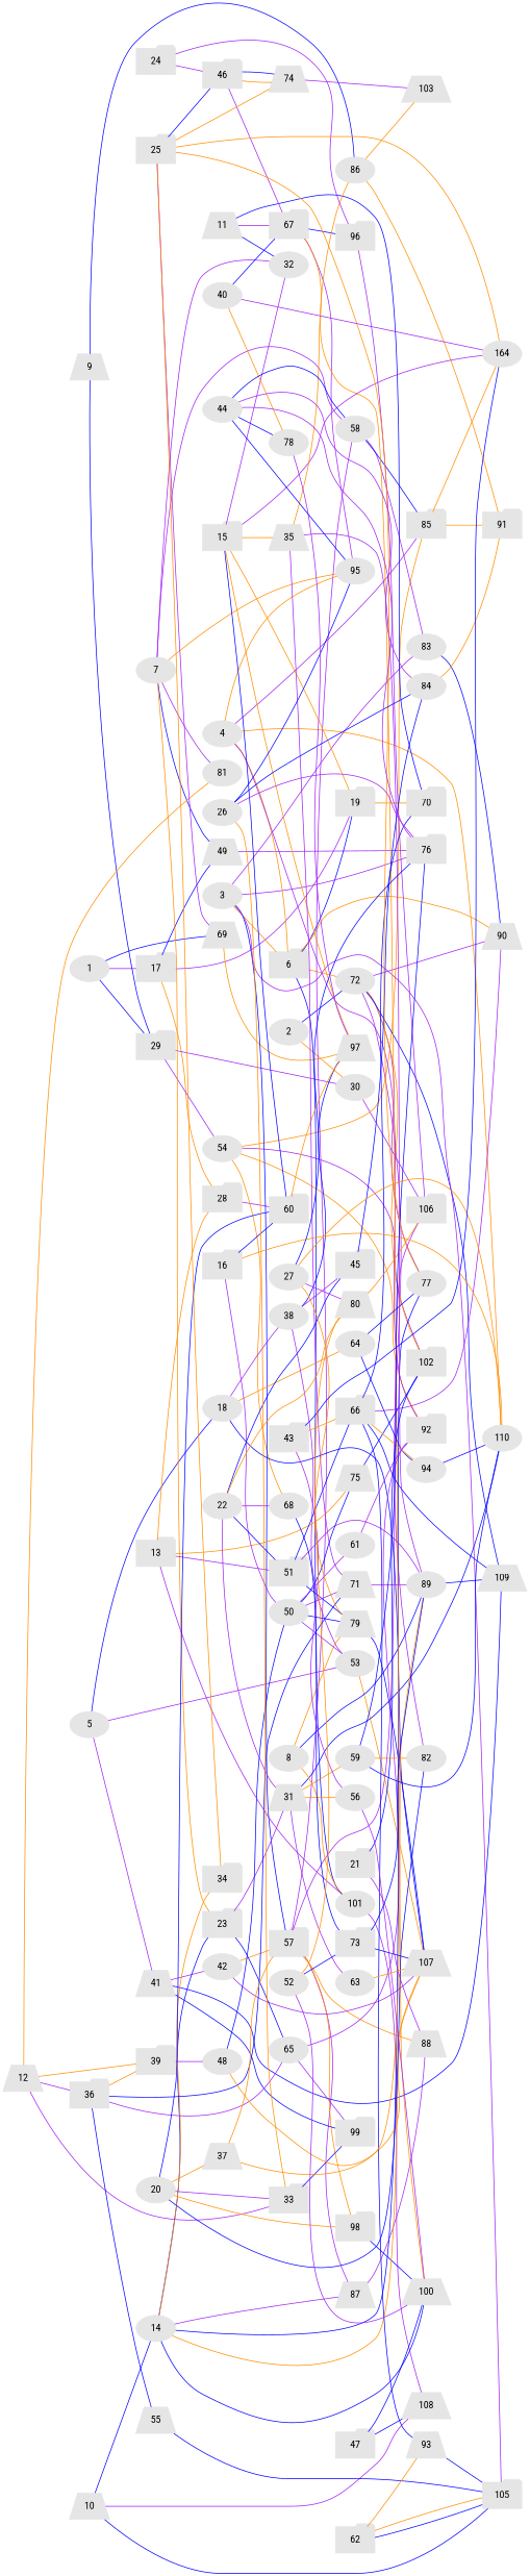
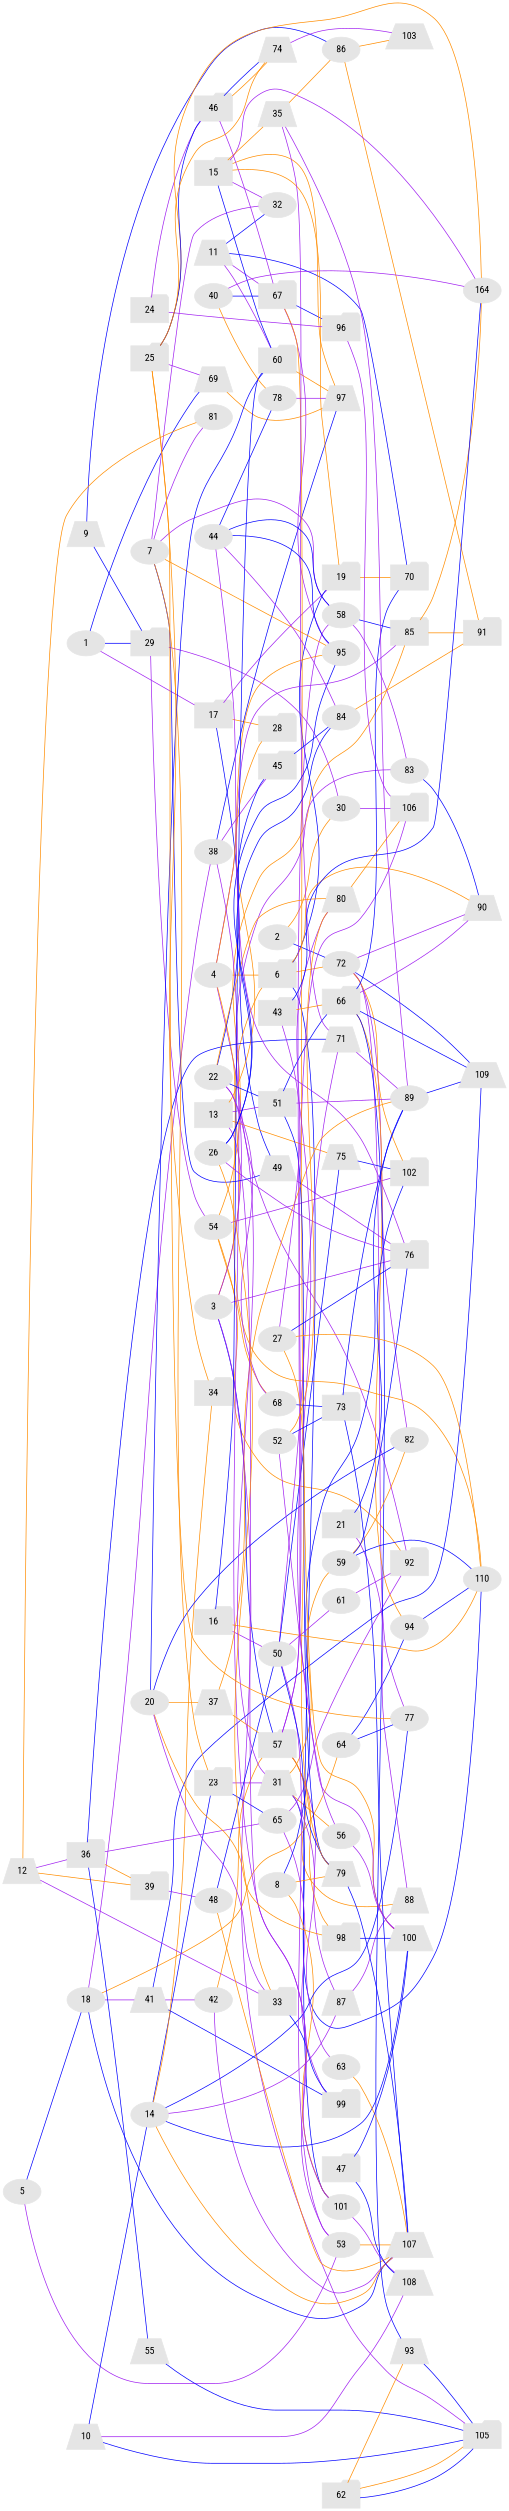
  graph {
    fontname="Roboto Condensed"
    rankdir=LR
    node [color=gray90 fontname="Roboto Condensed" shape=ellipse style=filled]
    edge [color=purple fontname="Roboto Condensed"]
    17 [shape=folder]
    1
    29 [shape=folder]
    69 [shape=trapezium]
    19 [shape=folder]
    49 [shape=trapezium]
    28 [shape=folder]
    30
    54
    97 [shape=trapezium]
    2
    72
    106 [shape=folder]
    90 [shape=trapezium]
    77
    82
    102 [shape=folder]
    109 [shape=trapezium]
    6 [shape=folder]
    3
    57 [shape=folder]
    76 [shape=folder]
    83
    105 [shape=folder]
    101
    58
    87 [shape=trapezium]
    98 [shape=folder]
    88 [shape=trapezium]
    4
    85 [shape=folder]
    92 [shape=folder]
    95
    110
    n35 [label=164]
    91 [shape=folder]
    5
    18
    41 [shape=trapezium]
    53
    107 [shape=trapezium]
    38
    64
    99 [shape=folder]
    42
    70 [shape=folder]
    108 [shape=trapezium]
    7
    23 [shape=folder]
    32
    81
    31 [shape=trapezium]
    65
    8
    79 [shape=trapezium]
    89
    9 [shape=trapezium]
    86
    103 [shape=trapezium]
    10 [shape=trapezium]
    14
    34 [shape=folder]
    100 [shape=trapezium]
    11 [shape=trapezium]
    60 [shape=folder]
    67 [shape=folder]
    96 [shape=folder]
    12 [shape=trapezium]
    33 [shape=folder]
    36 [shape=folder]
    39 [shape=folder]
    71 [shape=trapezium]
    55 [shape=trapezium]
    48
    13 [shape=folder]
    51 [shape=folder]
    75 [shape=trapezium]
    66 [shape=folder]
    15 [shape=folder]
    35 [shape=trapezium]
    16 [shape=folder]
    50
    61
    45 [shape=folder]
    94
    20
    37 [shape=trapezium]
    21 [shape=folder]
    22
    68
    80 [shape=trapezium]
    56
    59
    63
    84
    73 [shape=folder]
    24 [shape=folder]
    46 [shape=folder]
    74 [shape=trapezium]
    25 [shape=folder]
    26
    27
    40
    78
    43 [shape=folder]
    93 [shape=trapezium]
    44
    47 [shape=folder]
    52
    62 [shape=folder]
    17 -- 19
    17 -- 49 [color=blue]
    17 -- 28 [color=darkorange]
    1 -- 17
    1 -- 29 [color=blue]
    1 -- 69 [color=blue]
    29 -- 30
    29 -- 54
    69 -- 97 [color=darkorange]
    19 -- 70 [color=darkorange]
    49 -- 76
    30 -- 106
    54 -- 102
    54 -- 85 [color=darkorange]
    54 -- 92 [color=darkorange]
    54 -- 68 [color=darkorange]
    2 -- 30 [color=darkorange]
    2 -- 72 [color=blue]
    72 -- 90
    72 -- 77
    72 -- 82
    72 -- 102 [color=darkorange]
    72 -- 109 [color=blue]
    6 -- 19 [color=blue]
    6 -- 72 [color=darkorange]
    6 -- 90 [color=darkorange]
    6 -- 101 [color=blue]
    3 -- 6 [color=darkorange]
    3 -- 57 [color=blue]
    3 -- 76
    3 -- 83
    3 -- 105
    57 -- 106
    57 -- 58
    57 -- 87
    57 -- 98 [color=darkorange]
    57 -- 88 [color=darkorange]
    83 -- 90 [color=blue]
    101 -- 108
    58 -- 83
    58 -- 85 [color=blue]
    87 -- 88
    98 -- 100 [color=blue]
    4 -- 6 [color=darkorange]
    4 -- 85
    4 -- 92
    4 -- 95 [color=darkorange]
    4 -- 110 [color=darkorange]
    85 -- n35 [color=darkorange]
    85 -- 91 [color=darkorange]
    5 -- 18 [color=blue]
-   5 -- 41
+   18 -- 41
    5 -- 53
    18 -- 107 [color=blue]
    18 -- 38
    18 -- 64 [color=darkorange]
    41 -- 109 [color=blue]
    41 -- 99 [color=blue]
    41 -- 42
    53 -- 107 [color=darkorange]
    38 -- 97 [color=blue]
    38 -- 53
    38 -- 45
    64 -- 77 [color=blue]
    64 -- 94 [color=blue]
    42 -- 57 [color=darkorange]
    42 -- 107
    7 -- 49 [color=blue]
    7 -- 58
    7 -- 95 [color=darkorange]
    7 -- 23 [color=darkorange]
    7 -- 32
    7 -- 81
    23 -- 31
    23 -- 65 [color=blue]
    31 -- 110 [color=blue]
    31 -- 56 [color=darkorange]
    31 -- 59 [color=darkorange]
    31 -- 63
    65 -- 92
    65 -- 99
    8 -- 101 [color=darkorange]
    8 -- 79 [color=darkorange]
    8 -- 89 [color=blue]
    79 -- 107 [color=blue]
    89 -- 109 [color=blue]
    9 -- 29 [color=blue]
    9 -- 86 [color=blue]
    86 -- 91 [color=darkorange]
    86 -- 103 [color=darkorange]
    10 -- 105 [color=blue]
    10 -- 108
    10 -- 14 [color=blue]
    14 -- 77 [color=blue]
    14 -- 87
    14 -- 107 [color=darkorange]
    14 -- 23 [color=blue]
    14 -- 34 [color=darkorange]
    14 -- 100 [color=blue]
    11 -- 70 [color=blue]
    11 -- 32 [color=blue]
-   28 -- 60
+   11 -- 60
    11 -- 67
    60 -- 97 [color=darkorange]
    67 -- 95
    67 -- 100 [color=darkorange]
    67 -- 96 [color=blue]
    96 -- 106
    12 -- 81 [color=darkorange]
    12 -- 33
    12 -- 36
    12 -- 39 [color=darkorange]
    33 -- 99 [color=blue]
    36 -- 65
    36 -- 39 [color=darkorange]
    36 -- 71 [color=blue]
    36 -- 55 [color=blue]
    39 -- 48
    71 -- 89
    55 -- 105 [color=blue]
    48 -- 107 [color=darkorange]
    48 -- 50 [color=blue]
    13 -- 28 [color=darkorange]
    13 -- 101
    13 -- 51
    13 -- 75 [color=darkorange]
    51 -- 79 [color=blue]
    51 -- 89
    51 -- 66 [color=blue]
    75 -- 102 [color=blue]
    66 -- 90
    66 -- 109 [color=blue]
    66 -- 70 [color=blue]
    66 -- 94 [color=darkorange]
    66 -- 93 [color=blue]
    15 -- 19 [color=darkorange]
    15 -- 97 [color=darkorange]
    15 -- n35
    15 -- 32
    15 -- 60 [color=blue]
    15 -- 35 [color=darkorange]
    35 -- 89
    35 -- 86 [color=darkorange]
    35 -- 71
    16 -- 110 [color=darkorange]
    16 -- 60 [color=blue]
    16 -- 50
    50 -- 53
    50 -- 79 [color=blue]
    50 -- 71
    50 -- 75 [color=blue]
    50 -- 61
    61 -- 92
    45 -- 84 [color=blue]
    94 -- 110 [color=blue]
    20 -- 82 [color=blue]
    20 -- 98 [color=darkorange]
    20 -- 60 [color=blue]
    20 -- 33
    20 -- 37 [color=darkorange]
    37 -- 57 [color=darkorange]
    37 -- 89 [color=darkorange]
    21 -- 102 [color=blue]
    21 -- 88
    22 -- 31
    22 -- 51 [color=blue]
    22 -- 45 [color=blue]
    22 -- 68
    22 -- 80 [color=darkorange]
    68 -- 73 [color=blue]
    80 -- 106 [color=darkorange]
    56 -- 100
    59 -- 82 [color=darkorange]
    59 -- 76 [color=blue]
    59 -- 110 [color=blue]
    63 -- 107 [color=darkorange]
    84 -- 91 [color=darkorange]
    73 -- 107 [color=blue]
    73 -- 89 [color=blue]
    24 -- 96
    24 -- 46
    46 -- 67
    46 -- 74 [color=darkorange]
    46 -- 74 [color=blue]
    74 -- 103
    25 -- 69
    25 -- 77 [color=darkorange]
    25 -- n35 [color=darkorange]
    25 -- 34 [color=darkorange]
    25 -- 46 [color=blue]
    25 -- 74 [color=darkorange]
    26 -- 76
    26 -- 95 [color=blue]
    26 -- 33 [color=darkorange]
    26 -- 84 [color=blue]
    27 -- 76 [color=blue]
    27 -- 110 [color=darkorange]
    27 -- 79 [color=darkorange]
    27 -- 80
    40 -- n35
    40 -- 67 [color=blue]
    40 -- 78 [color=darkorange]
    78 -- 97
    43 -- n35 [color=blue]
    43 -- 66 [color=darkorange]
    43 -- 56
    93 -- 105 [color=blue]
    44 -- 76
    44 -- 58 [color=blue]
    44 -- 95 [color=blue]
    44 -- 84
    44 -- 78 [color=blue]
    47 -- 108 [color=blue]
    47 -- 100 [color=blue]
    52 -- 100
    52 -- 80 [color=darkorange]
    52 -- 73 [color=blue]
    62 -- 105 [color=blue]
    62 -- 105 [color=darkorange]
    62 -- 93 [color=darkorange]
  }
